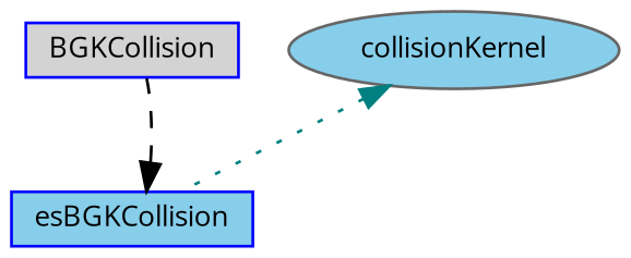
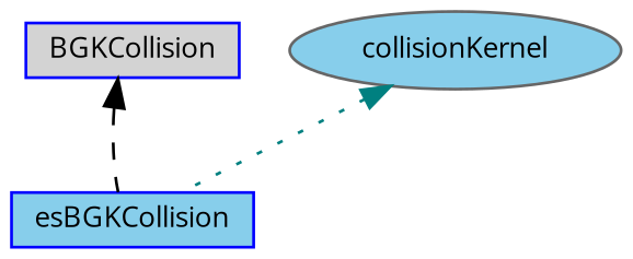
  digraph {
    fontname="Open Sans"
    node [color=blue fillcolor=skyblue fontname="Open Sans" fontsize=10 shape=box style=filled]
    edge [dir=back fontname="Open Sans" fontsize=10 labelfontname=Helvetica labelfontsize=10]
    n1 [fillcolor=lightgrey fontcolor=black height=0.2 label=BGKCollision width=0.4]
    n2 [height=0.2 label=esBGKCollision width=0.4]
    n3 [color=gray40 height=0.2 label=collisionKernel shape=ellipse width=0.4]
-   n2 -> n1 [color=black style=dashed]
+   n1 -> n2 [color=black style=dashed]
    n3 -> n2 [color=teal style=dotted]
  }
